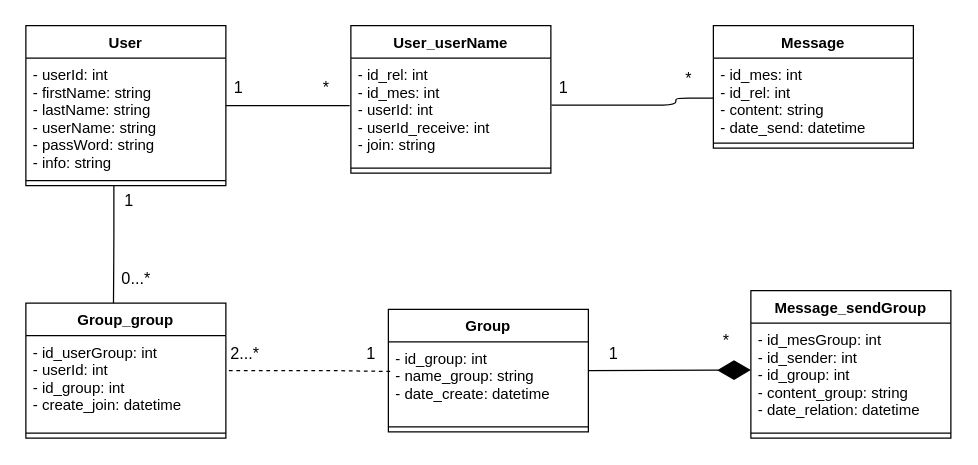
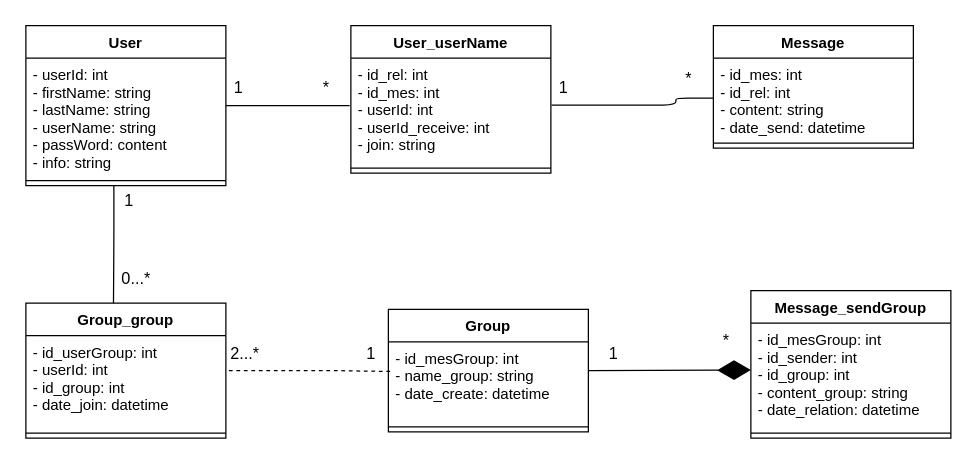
  <mxCell id="0" />
  <mxCell id="1" parent="0" />
  <mxCell id="2" value="User" style="swimlane;fontStyle=1;align=center;verticalAlign=top;childLayout=stackLayout;horizontal=1;startSize=26;horizontalStack=0;resizeParent=1;resizeParentMax=0;resizeLast=0;collapsible=1;marginBottom=0;" parent="1" vertex="1"><mxGeometry x="20" y="20" width="160" height="128" as="geometry" /></mxCell>
- <mxCell id="3" value="- userId: int&#10;- firstName: string&#10;- lastName: string&#10;- userName: string&#10;- passWord: string&#10;- info: string" style="text;strokeColor=none;fillColor=none;align=left;verticalAlign=top;spacingLeft=4;spacingRight=4;overflow=hidden;rotatable=0;points=[[0,0.5],[1,0.5]];portConstraint=eastwest;" parent="2" vertex="1"><mxGeometry y="26" width="160" height="94" as="geometry" /></mxCell>
+ <mxCell id="3" value="- userId: int&#10;- firstName: string&#10;- lastName: string&#10;- userName: string&#10;- passWord: content&#10;- info: string" style="text;strokeColor=none;fillColor=none;align=left;verticalAlign=top;spacingLeft=4;spacingRight=4;overflow=hidden;rotatable=0;points=[[0,0.5],[1,0.5]];portConstraint=eastwest;" parent="2" vertex="1"><mxGeometry y="26" width="160" height="94" as="geometry" /></mxCell>
  <mxCell id="4" value="" style="line;strokeWidth=1;fillColor=none;align=left;verticalAlign=middle;spacingTop=-1;spacingLeft=3;spacingRight=3;rotatable=0;labelPosition=right;points=[];portConstraint=eastwest;" parent="2" vertex="1"><mxGeometry y="120" width="160" height="8" as="geometry" /></mxCell>
  <mxCell id="5" value="User_userName" style="swimlane;fontStyle=1;align=center;verticalAlign=top;childLayout=stackLayout;horizontal=1;startSize=26;horizontalStack=0;resizeParent=1;resizeParentMax=0;resizeLast=0;collapsible=1;marginBottom=0;" parent="1" vertex="1"><mxGeometry x="280" y="20" width="160" height="118" as="geometry" /></mxCell>
  <mxCell id="6" value="- id_rel: int&#10;- id_mes: int&#10;- userId: int&#10;- userId_receive: int&#10;- join: string" style="text;strokeColor=none;fillColor=none;align=left;verticalAlign=top;spacingLeft=4;spacingRight=4;overflow=hidden;rotatable=0;points=[[0,0.5],[1,0.5]];portConstraint=eastwest;" parent="5" vertex="1"><mxGeometry y="26" width="160" height="84" as="geometry" /></mxCell>
  <mxCell id="7" value="" style="line;strokeWidth=1;fillColor=none;align=left;verticalAlign=middle;spacingTop=-1;spacingLeft=3;spacingRight=3;rotatable=0;labelPosition=right;points=[];portConstraint=eastwest;" parent="5" vertex="1"><mxGeometry y="110" width="160" height="8" as="geometry" /></mxCell>
  <mxCell id="8" value="Message" style="swimlane;fontStyle=1;align=center;verticalAlign=top;childLayout=stackLayout;horizontal=1;startSize=26;horizontalStack=0;resizeParent=1;resizeParentMax=0;resizeLast=0;collapsible=1;marginBottom=0;" parent="1" vertex="1"><mxGeometry x="570" y="20" width="160" height="98" as="geometry" /></mxCell>
  <mxCell id="9" value="- id_mes: int&#10;- id_rel: int&#10;- content: string&#10;- date_send: datetime" style="text;strokeColor=none;fillColor=none;align=left;verticalAlign=top;spacingLeft=4;spacingRight=4;overflow=hidden;rotatable=0;points=[[0,0.5],[1,0.5]];portConstraint=eastwest;" parent="8" vertex="1"><mxGeometry y="26" width="160" height="64" as="geometry" /></mxCell>
  <mxCell id="10" value="" style="line;strokeWidth=1;fillColor=none;align=left;verticalAlign=middle;spacingTop=-1;spacingLeft=3;spacingRight=3;rotatable=0;labelPosition=right;points=[];portConstraint=eastwest;" parent="8" vertex="1"><mxGeometry y="90" width="160" height="8" as="geometry" /></mxCell>
  <mxCell id="11" value="Message_sendGroup" style="swimlane;fontStyle=1;align=center;verticalAlign=top;childLayout=stackLayout;horizontal=1;startSize=26;horizontalStack=0;resizeParent=1;resizeParentMax=0;resizeLast=0;collapsible=1;marginBottom=0;" vertex="1" parent="1"><mxGeometry x="600" y="232" width="160" height="118" as="geometry" /></mxCell>
  <mxCell id="12" value="- id_mesGroup: int&#10;- id_sender: int&#10;- id_group: int&#10;- content_group: string&#10;- date_relation: datetime" style="text;strokeColor=none;fillColor=none;align=left;verticalAlign=top;spacingLeft=4;spacingRight=4;overflow=hidden;rotatable=0;points=[[0,0.5],[1,0.5]];portConstraint=eastwest;" vertex="1" parent="11"><mxGeometry y="26" width="160" height="84" as="geometry" /></mxCell>
  <mxCell id="13" value="" style="line;strokeWidth=1;fillColor=none;align=left;verticalAlign=middle;spacingTop=-1;spacingLeft=3;spacingRight=3;rotatable=0;labelPosition=right;points=[];portConstraint=eastwest;" vertex="1" parent="11"><mxGeometry y="110" width="160" height="8" as="geometry" /></mxCell>
  <mxCell id="14" value="Group_group" style="swimlane;fontStyle=1;align=center;verticalAlign=top;childLayout=stackLayout;horizontal=1;startSize=26;horizontalStack=0;resizeParent=1;resizeParentMax=0;resizeLast=0;collapsible=1;marginBottom=0;" vertex="1" parent="1"><mxGeometry x="20" y="242" width="160" height="108" as="geometry" /></mxCell>
- <mxCell id="15" value="- id_userGroup: int&#10;- userId: int&#10;- id_group: int&#10;- create_join: datetime" style="text;strokeColor=none;fillColor=none;align=left;verticalAlign=top;spacingLeft=4;spacingRight=4;overflow=hidden;rotatable=0;points=[[0,0.5],[1,0.5]];portConstraint=eastwest;" vertex="1" parent="14"><mxGeometry y="26" width="160" height="74" as="geometry" /></mxCell>
+ <mxCell id="15" value="- id_userGroup: int&#10;- userId: int&#10;- id_group: int&#10;- date_join: datetime" style="text;strokeColor=none;fillColor=none;align=left;verticalAlign=top;spacingLeft=4;spacingRight=4;overflow=hidden;rotatable=0;points=[[0,0.5],[1,0.5]];portConstraint=eastwest;" vertex="1" parent="14"><mxGeometry y="26" width="160" height="74" as="geometry" /></mxCell>
  <mxCell id="16" value="" style="line;strokeWidth=1;fillColor=none;align=left;verticalAlign=middle;spacingTop=-1;spacingLeft=3;spacingRight=3;rotatable=0;labelPosition=right;points=[];portConstraint=eastwest;" vertex="1" parent="14"><mxGeometry y="100" width="160" height="8" as="geometry" /></mxCell>
  <mxCell id="17" value="Group" style="swimlane;fontStyle=1;align=center;verticalAlign=top;childLayout=stackLayout;horizontal=1;startSize=26;horizontalStack=0;resizeParent=1;resizeParentMax=0;resizeLast=0;collapsible=1;marginBottom=0;" vertex="1" parent="1"><mxGeometry x="310" y="247" width="160" height="98" as="geometry" /></mxCell>
- <mxCell id="18" value="- id_group: int&#10;- name_group: string&#10;- date_create: datetime" style="text;strokeColor=none;fillColor=none;align=left;verticalAlign=top;spacingLeft=4;spacingRight=4;overflow=hidden;rotatable=0;points=[[0,0.5],[1,0.5]];portConstraint=eastwest;" vertex="1" parent="17"><mxGeometry y="26" width="160" height="64" as="geometry" /></mxCell>
+ <mxCell id="18" value="- id_mesGroup: int&#10;- name_group: string&#10;- date_create: datetime" style="text;strokeColor=none;fillColor=none;align=left;verticalAlign=top;spacingLeft=4;spacingRight=4;overflow=hidden;rotatable=0;points=[[0,0.5],[1,0.5]];portConstraint=eastwest;" vertex="1" parent="17"><mxGeometry y="26" width="160" height="64" as="geometry" /></mxCell>
  <mxCell id="19" value="" style="line;strokeWidth=1;fillColor=none;align=left;verticalAlign=middle;spacingTop=-1;spacingLeft=3;spacingRight=3;rotatable=0;labelPosition=right;points=[];portConstraint=eastwest;" vertex="1" parent="17"><mxGeometry y="90" width="160" height="8" as="geometry" /></mxCell>
  <mxCell id="20" value="" style="endArrow=none;html=1;edgeStyle=orthogonalEdgeStyle;entryX=0.438;entryY=0;entryDx=0;entryDy=0;entryPerimeter=0;exitX=0.44;exitY=1;exitDx=0;exitDy=0;exitPerimeter=0;" edge="1" parent="1" source="4" target="14"><mxGeometry relative="1" as="geometry"><mxPoint x="100" y="152" as="sourcePoint" /><mxPoint x="240" y="192" as="targetPoint" /></mxGeometry></mxCell>
  <mxCell id="21" value="&amp;nbsp; 1" style="edgeLabel;resizable=0;html=1;align=left;verticalAlign=bottom;fontSize=13;" connectable="0" vertex="1" parent="20"><mxGeometry x="-1" relative="1" as="geometry"><mxPoint y="22" as="offset" /></mxGeometry></mxCell>
  <mxCell id="22" value="&lt;font style=&quot;font-size: 13px&quot;&gt;0...*&lt;/font&gt;" style="edgeLabel;resizable=0;html=1;align=right;verticalAlign=bottom;" connectable="0" vertex="1" parent="20"><mxGeometry x="1" relative="1" as="geometry"><mxPoint x="30" y="-10" as="offset" /></mxGeometry></mxCell>
  <mxCell id="23" value="" style="endArrow=none;html=1;edgeStyle=orthogonalEdgeStyle;fontSize=13;entryX=0.01;entryY=0.37;entryDx=0;entryDy=0;entryPerimeter=0;exitX=1.015;exitY=0.378;exitDx=0;exitDy=0;exitPerimeter=0;dashed=1;" edge="1" parent="1" source="15" target="18"><mxGeometry relative="1" as="geometry"><mxPoint x="230" y="295.5" as="sourcePoint" /><mxPoint x="360" y="295.5" as="targetPoint" /><Array as="points"><mxPoint x="267" y="296" /></Array></mxGeometry></mxCell>
  <mxCell id="24" value="2...*" style="edgeLabel;resizable=0;html=1;align=left;verticalAlign=bottom;fontSize=13;" connectable="0" vertex="1" parent="23"><mxGeometry x="-1" relative="1" as="geometry"><mxPoint y="-4" as="offset" /></mxGeometry></mxCell>
  <mxCell id="25" value="1" style="edgeLabel;resizable=0;html=1;align=right;verticalAlign=bottom;fontSize=13;" connectable="0" vertex="1" parent="23"><mxGeometry x="1" relative="1" as="geometry"><mxPoint x="-11" y="-5" as="offset" /></mxGeometry></mxCell>
  <mxCell id="26" value="" style="endArrow=diamondThin;endFill=1;endSize=24;html=1;fontSize=13;" edge="1" parent="1"><mxGeometry width="160" relative="1" as="geometry"><mxPoint x="470" y="296" as="sourcePoint" /><mxPoint x="600" y="295.5" as="targetPoint" /></mxGeometry></mxCell>
  <mxCell id="27" value="1" style="text;html=1;align=center;verticalAlign=middle;resizable=0;points=[];autosize=1;strokeColor=none;fillColor=none;fontSize=13;" vertex="1" parent="1"><mxGeometry x="480" y="272" width="20" height="20" as="geometry" /></mxCell>
  <mxCell id="28" value="*" style="text;html=1;align=center;verticalAlign=middle;resizable=0;points=[];autosize=1;strokeColor=none;fillColor=none;fontSize=13;" vertex="1" parent="1"><mxGeometry x="570" y="262" width="20" height="20" as="geometry" /></mxCell>
  <mxCell id="29" value="" style="endArrow=none;html=1;edgeStyle=orthogonalEdgeStyle;fontSize=13;" edge="1" parent="1"><mxGeometry relative="1" as="geometry"><mxPoint x="180" y="83.5" as="sourcePoint" /><mxPoint x="279" y="84" as="targetPoint" /><Array as="points"><mxPoint x="279" y="84" /></Array></mxGeometry></mxCell>
  <mxCell id="30" value="1" style="text;html=1;align=center;verticalAlign=middle;resizable=0;points=[];autosize=1;strokeColor=none;fillColor=none;fontSize=13;" vertex="1" parent="1"><mxGeometry x="180" y="59" width="20" height="20" as="geometry" /></mxCell>
  <mxCell id="31" value="*" style="text;html=1;align=center;verticalAlign=middle;resizable=0;points=[];autosize=1;strokeColor=none;fillColor=none;fontSize=13;" vertex="1" parent="1"><mxGeometry x="250" y="59" width="20" height="20" as="geometry" /></mxCell>
  <mxCell id="32" value="" style="endArrow=none;html=1;edgeStyle=orthogonalEdgeStyle;fontSize=13;entryX=0;entryY=0.5;entryDx=0;entryDy=0;" edge="1" parent="1" target="9"><mxGeometry relative="1" as="geometry"><mxPoint x="440.5" y="83.5" as="sourcePoint" /><mxPoint x="539.5" y="83.5" as="targetPoint" /><Array as="points"><mxPoint x="540" y="84" /><mxPoint x="540" y="78" /></Array></mxGeometry></mxCell>
  <mxCell id="33" value="1" style="text;html=1;align=center;verticalAlign=middle;resizable=0;points=[];autosize=1;strokeColor=none;fillColor=none;fontSize=13;" vertex="1" parent="1"><mxGeometry x="440" y="59" width="20" height="20" as="geometry" /></mxCell>
  <mxCell id="34" value="*" style="text;html=1;align=center;verticalAlign=middle;resizable=0;points=[];autosize=1;strokeColor=none;fillColor=none;fontSize=13;" vertex="1" parent="1"><mxGeometry x="540" y="52" width="20" height="20" as="geometry" /></mxCell>
